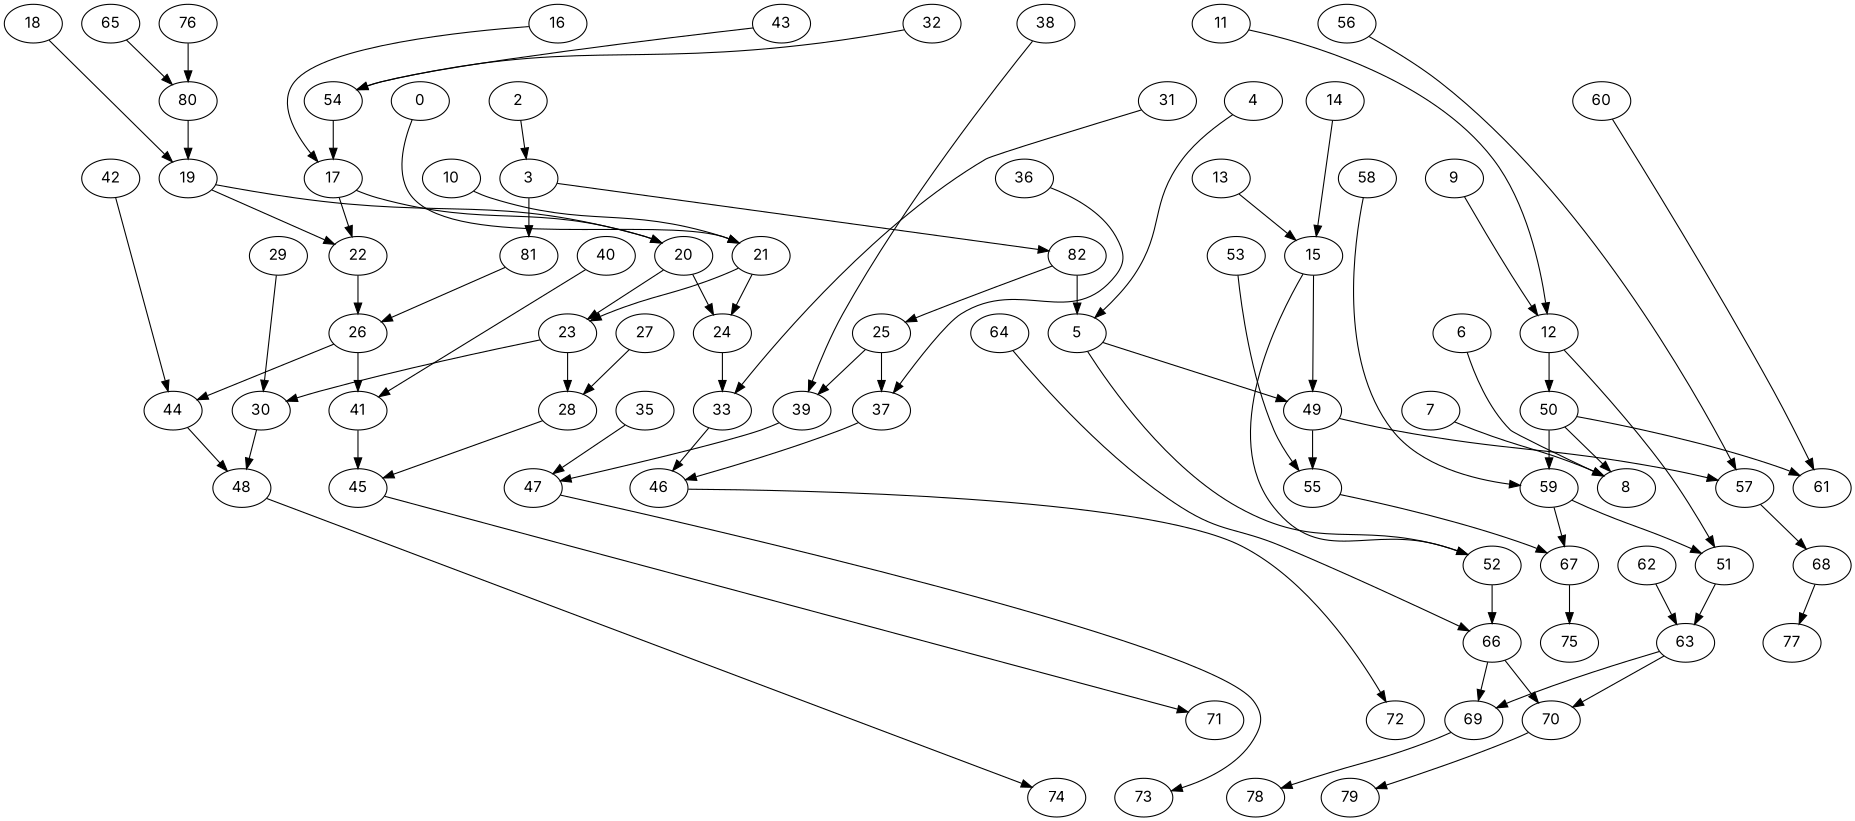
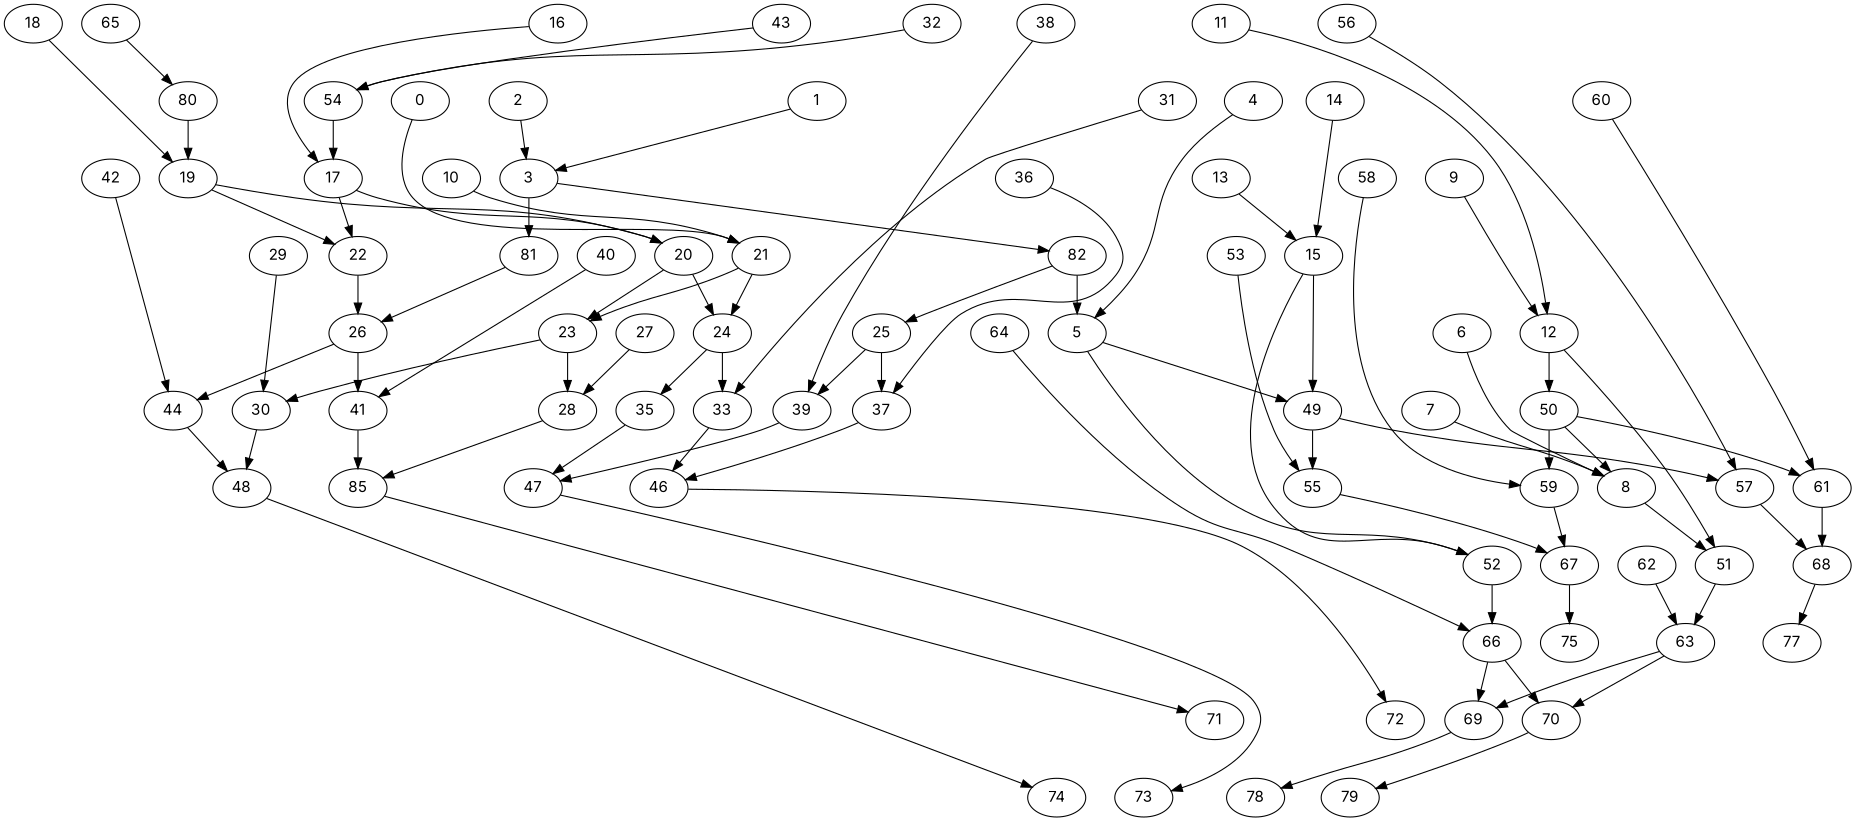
  digraph {
    fontname=Inter
    node [fontname=Inter]
    edge [fontname=Inter weight=0]
    0
    21
    23
    24
+   1
    3
    81
    82
    2
    26
    5
    25
    4
    49
    52
    55
    57
    66
    6
    8
    51
    7
    50
    59
    61
    63
    9
    12
    10
    11
    13
    15
    14
    16
    17
    20
    22
    18
    19
    28
    30
    33
    35
    41
    44
-   45
+   45 [label=85]
    48
    46
    47
    37
    39
    27
    71
    29
    74
    31
    32
    54
    72
    73
    36
    38
    40
    42
    43
    67
    68
    69
    70
    53
    75
    56
    77
    58
    60
    62
    78
    79
    64
    65
    80
-   76
    0 -> 21
    21 -> 23
    21 -> 24 [weight=1]
    23 -> 28 [weight=1]
    23 -> 30
    24 -> 33 [weight=3]
+   24 -> 35 [weight=2]
+   1 -> 3
    3 -> 81 [weight=3]
    3 -> 82
    81 -> 26
    82 -> 5 [weight=1]
    82 -> 25
    2 -> 3
    26 -> 41 [weight=2]
    26 -> 44
    5 -> 49
    5 -> 52
    25 -> 37 [weight=3]
    25 -> 39
    4 -> 5
    49 -> 55 [weight=1]
    49 -> 57 [weight=1]
    52 -> 66 [weight=2]
    55 -> 67
    57 -> 68
    66 -> 69 [weight=1]
    66 -> 70 [weight=2]
    6 -> 8
-   59 -> 51
+   8 -> 51
    51 -> 63 [weight=1]
    7 -> 8 [weight=1]
    50 -> 8 [weight=1]
    50 -> 59 [weight=7]
    50 -> 61
    59 -> 67
+   61 -> 68 [weight=1]
    63 -> 69 [weight=1]
    63 -> 70
    9 -> 12
    12 -> 51
    12 -> 50 [weight=3]
    10 -> 21
    11 -> 12
    13 -> 15
    15 -> 49
    15 -> 52
    14 -> 15
    16 -> 17
    17 -> 20 [weight=2]
    17 -> 22
    20 -> 23 [weight=1]
    20 -> 24 [weight=2]
    22 -> 26 [weight=1]
    18 -> 19
    19 -> 20
    19 -> 22
    28 -> 45
    30 -> 48
    33 -> 46
    35 -> 47
    41 -> 45 [weight=1]
    44 -> 48
    45 -> 71
    48 -> 74
    46 -> 72
    47 -> 73
    37 -> 46
    39 -> 47
    27 -> 28
    29 -> 30
    31 -> 33
    32 -> 54
    54 -> 17 [weight=2]
    36 -> 37
    38 -> 39
    40 -> 41
    42 -> 44
    43 -> 54
    67 -> 75
    68 -> 77
    69 -> 78
    70 -> 79
    53 -> 55
    56 -> 57
    58 -> 59
    60 -> 61
    62 -> 63
    64 -> 66
    65 -> 80
    80 -> 19 [weight=1]
-   76 -> 80 [weight=1]
  }
